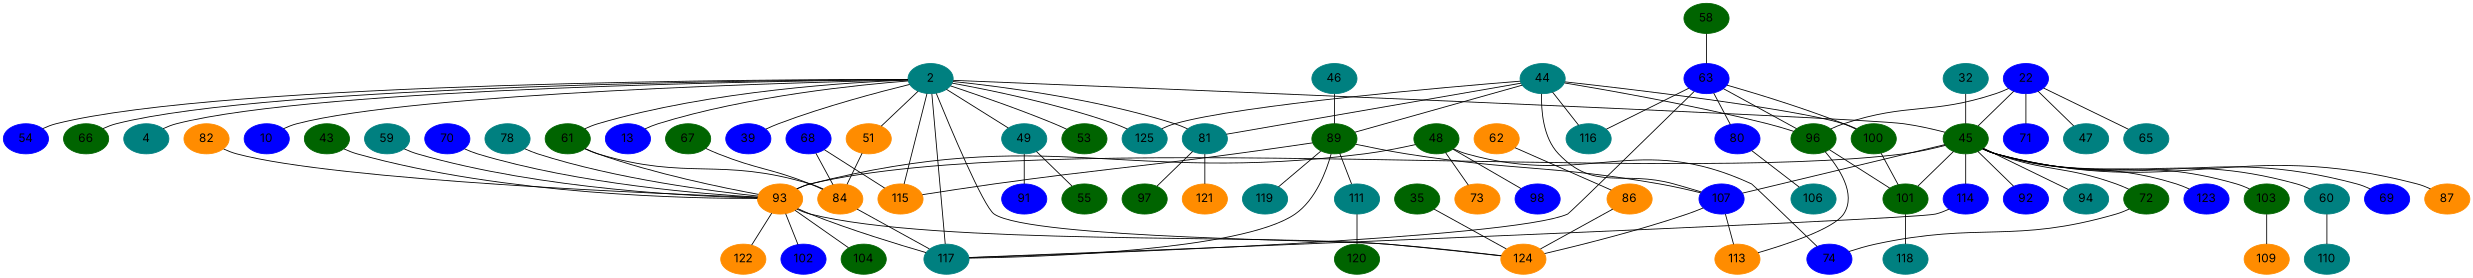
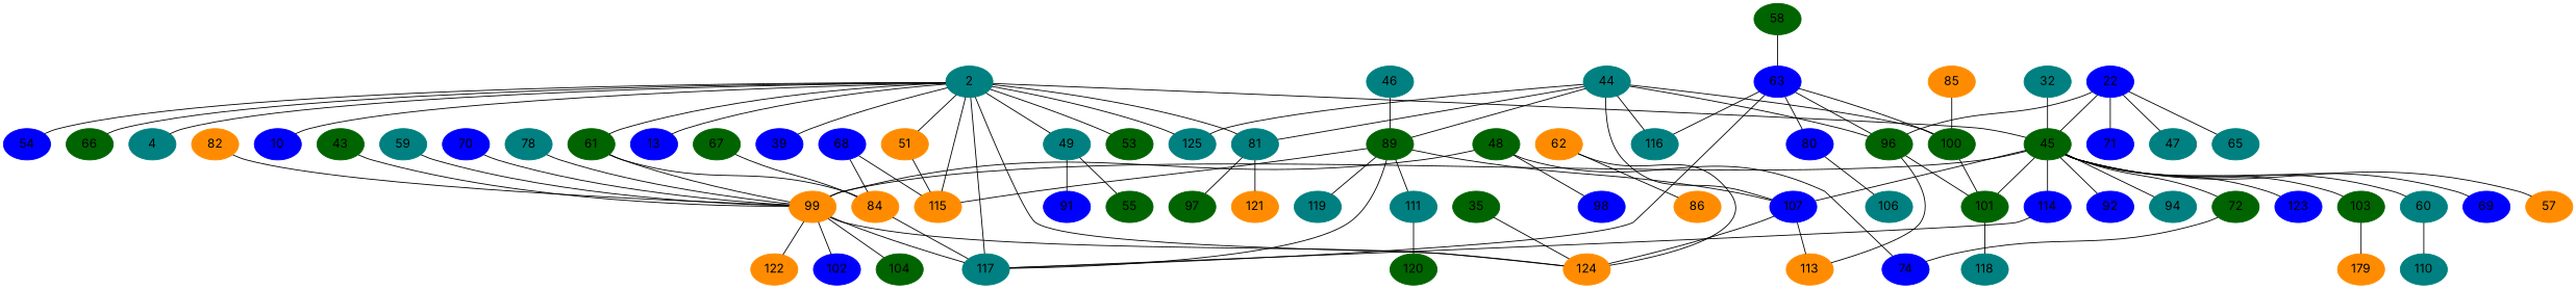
  graph {
    fontname=Inter
    node [color=teal fontname=Inter style=filled]
    edge [fontname=Inter]
    2
    4
    10 [color=blue]
    13 [color=blue]
    39 [color=blue]
    45 [color=darkgreen super="+1"]
    49 [super="+19+40"]
    51 [color=darkorange]
    53 [color=darkgreen]
    54 [color=blue]
    61 [color=darkgreen super="+27"]
    66 [color=darkgreen]
    81 [super="+42"]
    115 [color=darkorange super="+7+95"]
    117 [super="+16+34+108"]
    124 [color=darkorange super="+33+11"]
    125
-   93 [color=darkorange super="+6+56"]
+   93 [color=darkorange super="+6+56" label=99]
    107 [color=blue super="+17+25"]
    60
    69 [color=blue]
    72 [color=darkgreen]
-   87 [color=darkorange]
+   87 [color=darkorange label=57]
    92 [color=blue]
    94
    101 [color=darkgreen super="+88"]
    103 [color=darkgreen]
    114 [color=blue]
    123 [color=blue]
    55 [color=darkgreen]
    91 [color=blue]
    84 [color=darkorange super="+28+24"]
    97 [color=darkgreen]
    121 [color=darkorange]
    22 [color=blue super="+8"]
    47
    65
    71 [color=blue]
    96 [color=darkgreen super="+77+76"]
    113 [color=darkorange super="+26"]
    32
    35 [color=darkgreen]
    102 [color=blue]
    104 [color=darkgreen]
    122 [color=darkorange super="+99"]
    43 [color=darkgreen]
    44
    89 [color=darkgreen super="+57+30"]
    100 [color=darkgreen super="+52+79"]
    116 [super="+112"]
    111
    119
    110
    74 [color=blue]
    118
-   109 [color=darkorange]
+   109 [color=darkorange label=179]
    46 [super="+36"]
    48 [color=darkgreen super="+38"]
-   73 [color=darkorange]
    98 [color=blue]
    63 [color=blue super="+50"]
    80 [color=blue super="+75"]
    58 [color=darkgreen]
    59
    62 [color=darkorange]
    n66 [color=darkorange label=86]
    106
    67 [color=darkgreen]
    68 [color=blue]
    70 [color=blue]
    78 [super="+18"]
    82 [color=darkorange]
+   85 [color=darkorange]
    120 [color=darkgreen]
    2 -- 4
    2 -- 10
    2 -- 13
    2 -- 39
    2 -- 45
    2 -- 49
    2 -- 51
    2 -- 53
    2 -- 54
    2 -- 61
    2 -- 66
    2 -- 81
    2 -- 115 [weight=2]
    2 -- 117 [weight=3]
    2 -- 124 [weight=2]
    2 -- 125
    45 -- 93 [weight=4]
    45 -- 107
    45 -- 60
    45 -- 69
    45 -- 72
    45 -- 87
    45 -- 92
    45 -- 94
    45 -- 101
    45 -- 103
    45 -- 114
    45 -- 123
    49 -- 55
    49 -- 91
-   51 -- 84
+   51 -- 115
    61 -- 93
    61 -- 84
    81 -- 97
    81 -- 121
    93 -- 117 [weight=2]
    93 -- 124
    93 -- 102
    93 -- 104
    93 -- 122 [weight=2]
    107 -- 124 [weight=2]
    107 -- 113
    60 -- 110
    72 -- 74
    101 -- 118
    103 -- 109
    114 -- 117
    84 -- 117 [weight=2]
    22 -- 45 [weight=2]
    22 -- 47
    22 -- 65
    22 -- 71
    22 -- 96
    96 -- 101
    96 -- 113
    32 -- 45
    35 -- 124
    43 -- 93
    44 -- 81
    44 -- 125
    44 -- 107 [weight=2]
    44 -- 96
    44 -- 89
    44 -- 100
    44 -- 116
    89 -- 115
    89 -- 117
    89 -- 107
    89 -- 111
    89 -- 119
    100 -- 101
    111 -- 120
    46 -- 89 [weight=3]
    48 -- 93
    48 -- 74
-   48 -- 73
    48 -- 98
    63 -- 117 [weight=2]
    63 -- 96
    63 -- 100
    63 -- 116
    63 -- 80
    80 -- 106
    58 -- 63
    59 -- 93
-   n66 -- 124
+   62 -- 124
    62 -- n66
    67 -- 84
    68 -- 115
    68 -- 84
    70 -- 93
    78 -- 93
    82 -- 93
+   85 -- 100
  }
